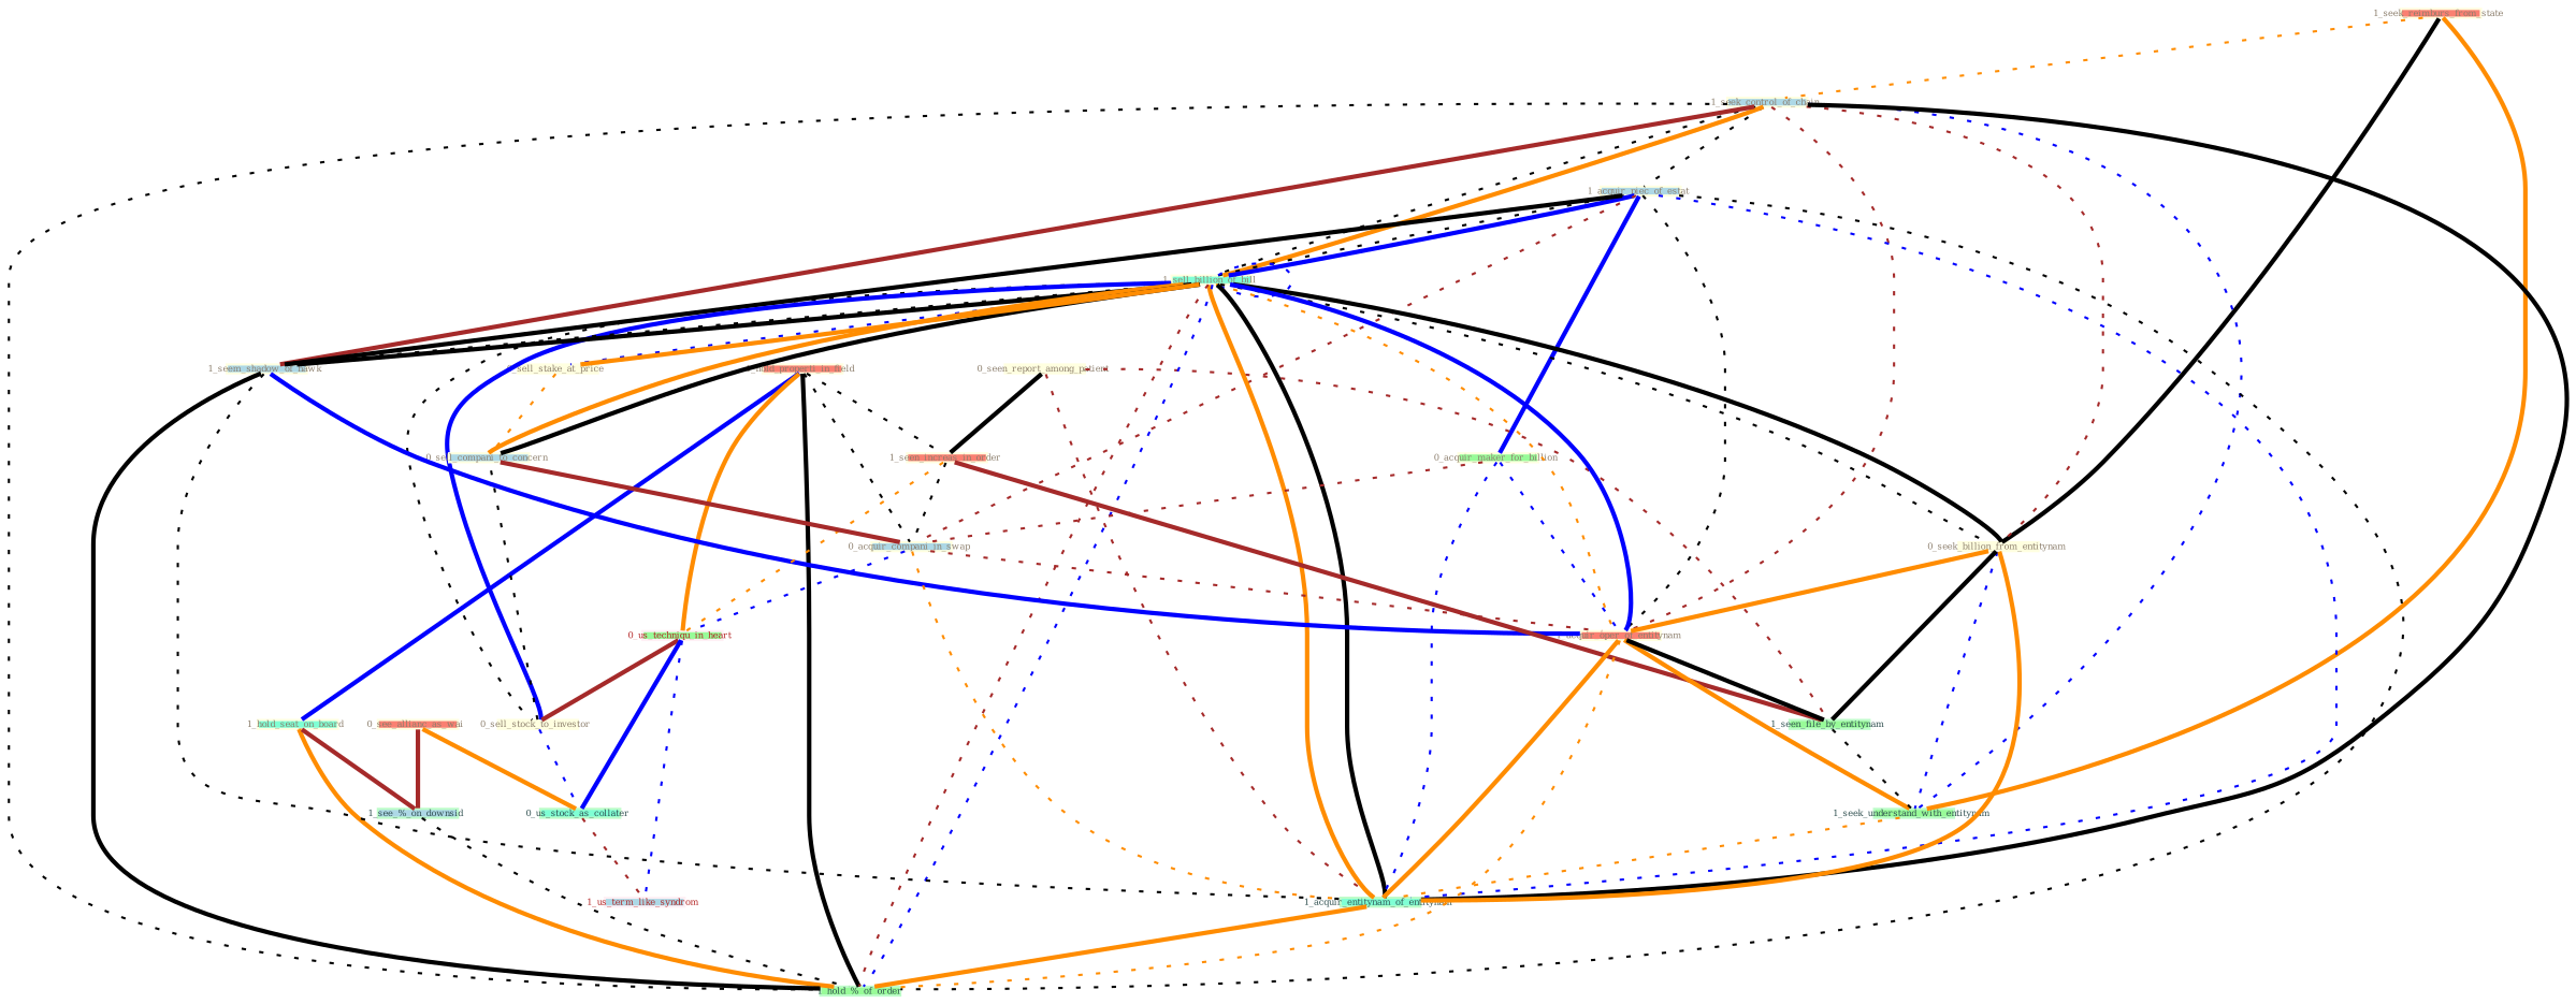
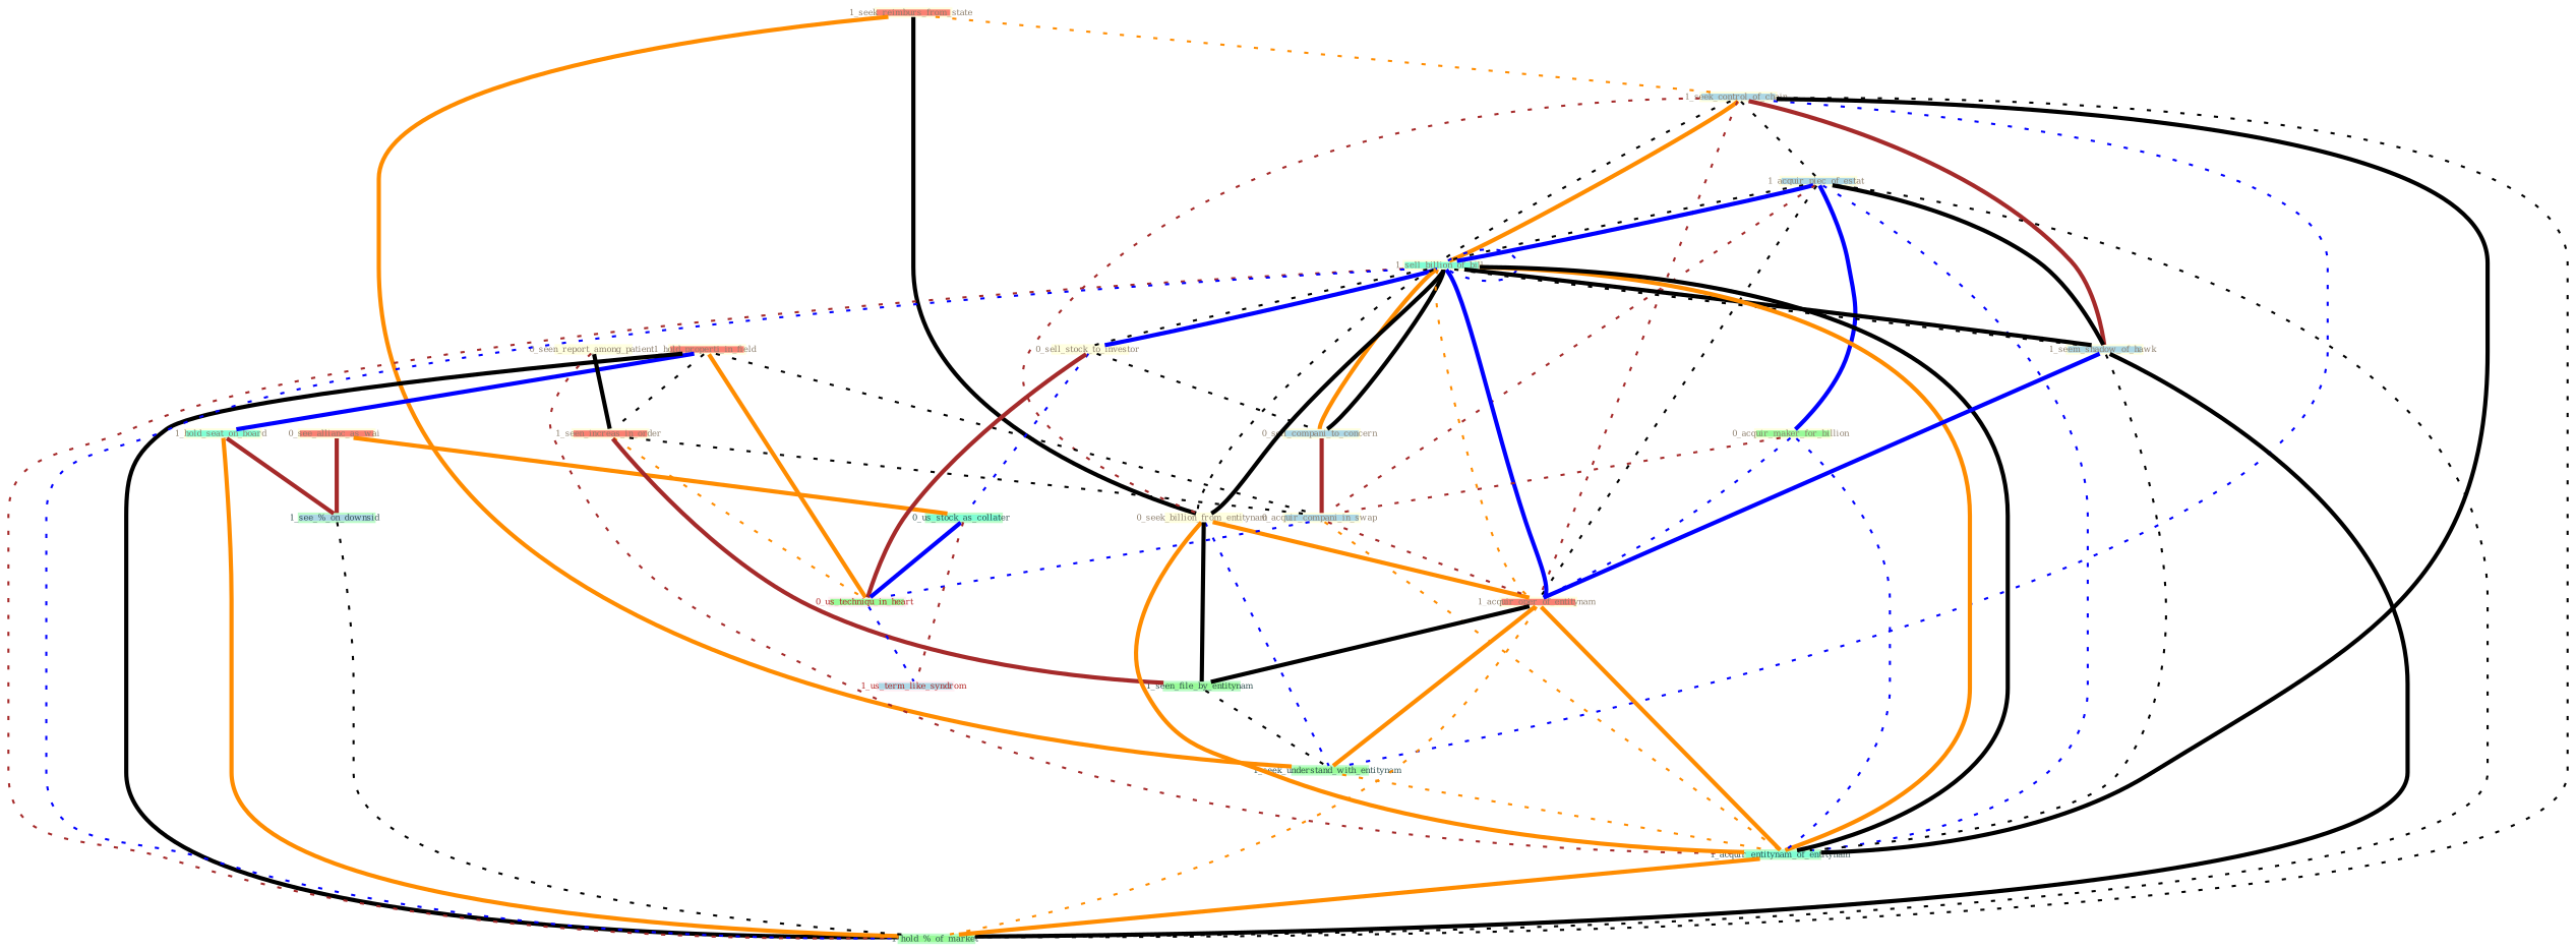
  graph {
    node [color="#ffffe0" fillcolor=lightblue fixedsize=true fontcolor="#8b7d6b" fontsize=4 shape=polygon style=filled]
    edge [color=black style=dotted w=1]
    "1_seek_reimburs_from_state " [fillcolor=salmon height=.06 width=.5]
    "1_seek_control_of_chain " [height=.06 width=.5]
    "1_hold_properti_in_field " [fillcolor=salmon height=.06 width=.5]
    "1_acquir_piec_of_estat " [height=.06 width=.5]
    "0_seen_report_among_patient " [fillcolor=lightyellow height=.06 width=.5]
    "1_sell_billion_of_bill " [fillcolor=aquamarine height=.06 width=.5]
-   "0_sell_stake_at_price " [fillcolor=lightyellow height=.06 width=.5]
    "1_hold_seat_on_board " [fillcolor=aquamarine height=.06 width=.5]
    "0_sell_stock_to_investor " [fillcolor=lightyellow height=.06 width=.5]
    "0_see_allianc_as_wai " [fillcolor=salmon height=.06 width=.5]
    "1_seem_shadow_of_hawk " [height=.06 width=.5]
    "1_seen_increas_in_order " [fillcolor=salmon height=.06 width=.5]
    "0_sell_compani_to_concern " [height=.06 width=.5]
    "0_acquir_maker_for_billion " [fillcolor=palegreen height=.06 width=.5]
    "0_seek_billion_from_entitynam " [fillcolor=lightyellow height=.06 width=.5]
    "0_acquir_compani_in_swap " [height=.06 width=.5]
    "1_acquir_oper_of_entitynam " [fillcolor=salmon height=.06 width=.5]
    "0_us_techniqu_in_heart " [color="#fff0f5" fillcolor=palegreen fontcolor="#b22222" height=.06 width=.5]
    "1_us_term_like_syndrom " [color="#fff0f5" fontcolor="#b22222" height=.06 width=.5]
    "1_seek_understand_with_entitynam " [color="#BDFCC9" fillcolor=palegreen fontcolor="#2f4f4f" height=.06 width=.5]
    "1_acquir_entitynam_of_entitynam " [color="#BDFCC9" fillcolor=aquamarine fontcolor="#2f4f4f" height=.06 width=.5]
-   "1_hold_%_of_market " [color="#BDFCC9" fillcolor=palegreen fontcolor="#2f4f4f" height=.06 width=.5 label="1_hold_%_of_order"]
+   "1_hold_%_of_market " [color="#BDFCC9" fillcolor=palegreen fontcolor="#2f4f4f" height=.06 width=.5]
    "1_seen_file_by_entitynam " [color="#BDFCC9" fillcolor=palegreen fontcolor="#2f4f4f" height=.06 width=.5]
    "1_see_%_on_downsid " [color="#BDFCC9" fontcolor="#2f4f4f" height=.06 width=.5]
    "0_us_stock_as_collater " [color="#BDFCC9" fillcolor=aquamarine fontcolor="#2f4f4f" height=.06 width=.5]
    subgraph sub_1 {
      "1_seek_reimburs_from_state "
      "1_seek_control_of_chain "
      "1_hold_properti_in_field "
      "1_acquir_piec_of_estat "
      "0_seen_report_among_patient "
      "1_sell_billion_of_bill "
-     "0_sell_stake_at_price "
      "1_hold_seat_on_board "
      "0_sell_stock_to_investor "
      "0_see_allianc_as_wai "
      "1_seem_shadow_of_hawk "
      "1_seen_increas_in_order "
      "0_sell_compani_to_concern "
      "0_acquir_maker_for_billion "
      "0_seek_billion_from_entitynam "
      "0_acquir_compani_in_swap "
      "1_acquir_oper_of_entitynam "
    }
    subgraph sub_2 {
      "0_us_techniqu_in_heart "
      "1_us_term_like_syndrom "
    }
    "1_seek_reimburs_from_state " -- "1_seek_control_of_chain " [color=darkorange]
    "1_seek_reimburs_from_state " -- "0_seek_billion_from_entitynam " [style=bold w=2]
    "1_seek_reimburs_from_state " -- "1_seek_understand_with_entitynam " [color=darkorange style=bold]
    "1_seek_control_of_chain " -- "1_acquir_piec_of_estat "
    "1_seek_control_of_chain " -- "1_sell_billion_of_bill "
    "1_seek_control_of_chain " -- "1_sell_billion_of_bill " [color=darkorange style=bold]
    "1_seek_control_of_chain " -- "1_seem_shadow_of_hawk " [color=brown style=bold]
    "1_seek_control_of_chain " -- "0_seek_billion_from_entitynam " [color=brown]
    "1_seek_control_of_chain " -- "1_acquir_oper_of_entitynam " [color=brown]
    "1_seek_control_of_chain " -- "1_seek_understand_with_entitynam " [color=blue]
    "1_seek_control_of_chain " -- "1_acquir_entitynam_of_entitynam " [style=bold]
    "1_seek_control_of_chain " -- "1_hold_%_of_market "
    "1_hold_properti_in_field " -- "1_hold_seat_on_board " [color=blue style=bold]
    "1_hold_properti_in_field " -- "1_seen_increas_in_order "
    "1_hold_properti_in_field " -- "0_acquir_compani_in_swap "
    "1_hold_properti_in_field " -- "0_us_techniqu_in_heart " [color=darkorange style=bold]
    "1_hold_properti_in_field " -- "1_hold_%_of_market " [style=bold]
    "1_acquir_piec_of_estat " -- "1_sell_billion_of_bill "
    "1_acquir_piec_of_estat " -- "1_sell_billion_of_bill " [color=blue style=bold]
    "1_acquir_piec_of_estat " -- "1_seem_shadow_of_hawk " [style=bold]
    "1_acquir_piec_of_estat " -- "0_acquir_maker_for_billion " [color=blue style=bold]
    "1_acquir_piec_of_estat " -- "0_acquir_compani_in_swap " [color=brown]
    "1_acquir_piec_of_estat " -- "1_acquir_oper_of_entitynam " [w=2]
    "1_acquir_piec_of_estat " -- "1_acquir_entitynam_of_entitynam " [color=blue w=2]
    "1_acquir_piec_of_estat " -- "1_hold_%_of_market "
    "0_seen_report_among_patient " -- "1_seen_increas_in_order " [style=bold]
    "0_seen_report_among_patient " -- "1_acquir_entitynam_of_entitynam " [color=brown]
-   "0_seen_report_among_patient " -- "1_seen_file_by_entitynam " [color=brown]
    "1_sell_billion_of_bill " -- "1_sell_billion_of_bill " [color=blue w=4]
-   "1_sell_billion_of_bill " -- "0_sell_stake_at_price " [color=blue]
    "1_sell_billion_of_bill " -- "0_sell_stock_to_investor "
    "1_sell_billion_of_bill " -- "0_sell_stock_to_investor " [color=blue style=bold]
    "1_sell_billion_of_bill " -- "1_seem_shadow_of_hawk "
    "1_sell_billion_of_bill " -- "1_seem_shadow_of_hawk " [style=bold]
    "1_sell_billion_of_bill " -- "0_sell_compani_to_concern " [color=darkorange style=bold]
    "1_sell_billion_of_bill " -- "0_sell_compani_to_concern " [style=bold]
    "1_sell_billion_of_bill " -- "0_seek_billion_from_entitynam "
    "1_sell_billion_of_bill " -- "0_seek_billion_from_entitynam " [style=bold]
    "1_sell_billion_of_bill " -- "1_acquir_oper_of_entitynam " [color=darkorange]
    "1_sell_billion_of_bill " -- "1_acquir_oper_of_entitynam " [color=blue style=bold]
    "1_sell_billion_of_bill " -- "1_acquir_entitynam_of_entitynam " [color=darkorange style=bold]
    "1_sell_billion_of_bill " -- "1_acquir_entitynam_of_entitynam " [style=bold]
    "1_sell_billion_of_bill " -- "1_hold_%_of_market " [color=brown]
    "1_sell_billion_of_bill " -- "1_hold_%_of_market " [color=blue]
-   "0_sell_stake_at_price " -- "1_sell_billion_of_bill " [color=darkorange style=bold]
-   "0_sell_stake_at_price " -- "0_sell_compani_to_concern " [color=darkorange]
    "1_hold_seat_on_board " -- "1_hold_%_of_market " [color=darkorange style=bold]
    "1_hold_seat_on_board " -- "1_see_%_on_downsid " [color=brown style=bold]
    "0_sell_stock_to_investor " -- "0_sell_compani_to_concern " [w=2]
    "0_sell_stock_to_investor " -- "0_us_stock_as_collater " [color=blue]
    "0_see_allianc_as_wai " -- "1_see_%_on_downsid " [color=brown style=bold]
    "0_see_allianc_as_wai " -- "0_us_stock_as_collater " [color=darkorange style=bold]
    "1_seem_shadow_of_hawk " -- "1_acquir_oper_of_entitynam " [color=blue style=bold]
    "1_seem_shadow_of_hawk " -- "1_acquir_entitynam_of_entitynam "
    "1_seem_shadow_of_hawk " -- "1_hold_%_of_market " [style=bold]
    "1_seen_increas_in_order " -- "0_acquir_compani_in_swap "
    "1_seen_increas_in_order " -- "0_us_techniqu_in_heart " [color=darkorange]
    "1_seen_increas_in_order " -- "1_seen_file_by_entitynam " [color=brown style=bold]
    "0_sell_compani_to_concern " -- "0_acquir_compani_in_swap " [color=brown style=bold]
    "0_acquir_maker_for_billion " -- "0_acquir_compani_in_swap " [color=brown]
    "0_acquir_maker_for_billion " -- "1_acquir_oper_of_entitynam " [color=blue]
    "0_acquir_maker_for_billion " -- "1_acquir_entitynam_of_entitynam " [color=blue]
    "0_seek_billion_from_entitynam " -- "1_acquir_oper_of_entitynam " [color=darkorange style=bold]
    "0_seek_billion_from_entitynam " -- "1_seek_understand_with_entitynam " [color=blue w=2]
    "0_seek_billion_from_entitynam " -- "1_acquir_entitynam_of_entitynam " [color=darkorange style=bold]
    "0_seek_billion_from_entitynam " -- "1_seen_file_by_entitynam " [style=bold]
    "0_acquir_compani_in_swap " -- "1_acquir_oper_of_entitynam " [color=brown]
    "0_acquir_compani_in_swap " -- "0_us_techniqu_in_heart " [color=blue]
    "0_acquir_compani_in_swap " -- "1_acquir_entitynam_of_entitynam " [color=darkorange]
    "1_acquir_oper_of_entitynam " -- "1_seek_understand_with_entitynam " [color=darkorange style=bold]
    "1_acquir_oper_of_entitynam " -- "1_acquir_entitynam_of_entitynam " [color=darkorange style=bold w=3]
    "1_acquir_oper_of_entitynam " -- "1_hold_%_of_market " [color=darkorange]
    "1_acquir_oper_of_entitynam " -- "1_seen_file_by_entitynam " [style=bold]
    "0_us_techniqu_in_heart " -- "0_sell_stock_to_investor " [color=brown style=bold]
    "0_us_techniqu_in_heart " -- "1_us_term_like_syndrom " [color=blue]
    "1_seek_understand_with_entitynam " -- "1_acquir_entitynam_of_entitynam " [color=darkorange]
    "1_acquir_entitynam_of_entitynam " -- "1_hold_%_of_market " [color=darkorange style=bold]
    "1_seen_file_by_entitynam " -- "1_seek_understand_with_entitynam "
    "1_see_%_on_downsid " -- "1_hold_%_of_market "
    "0_us_stock_as_collater " -- "0_us_techniqu_in_heart " [color=blue style=bold]
    "0_us_stock_as_collater " -- "1_us_term_like_syndrom " [color=brown]
  }
